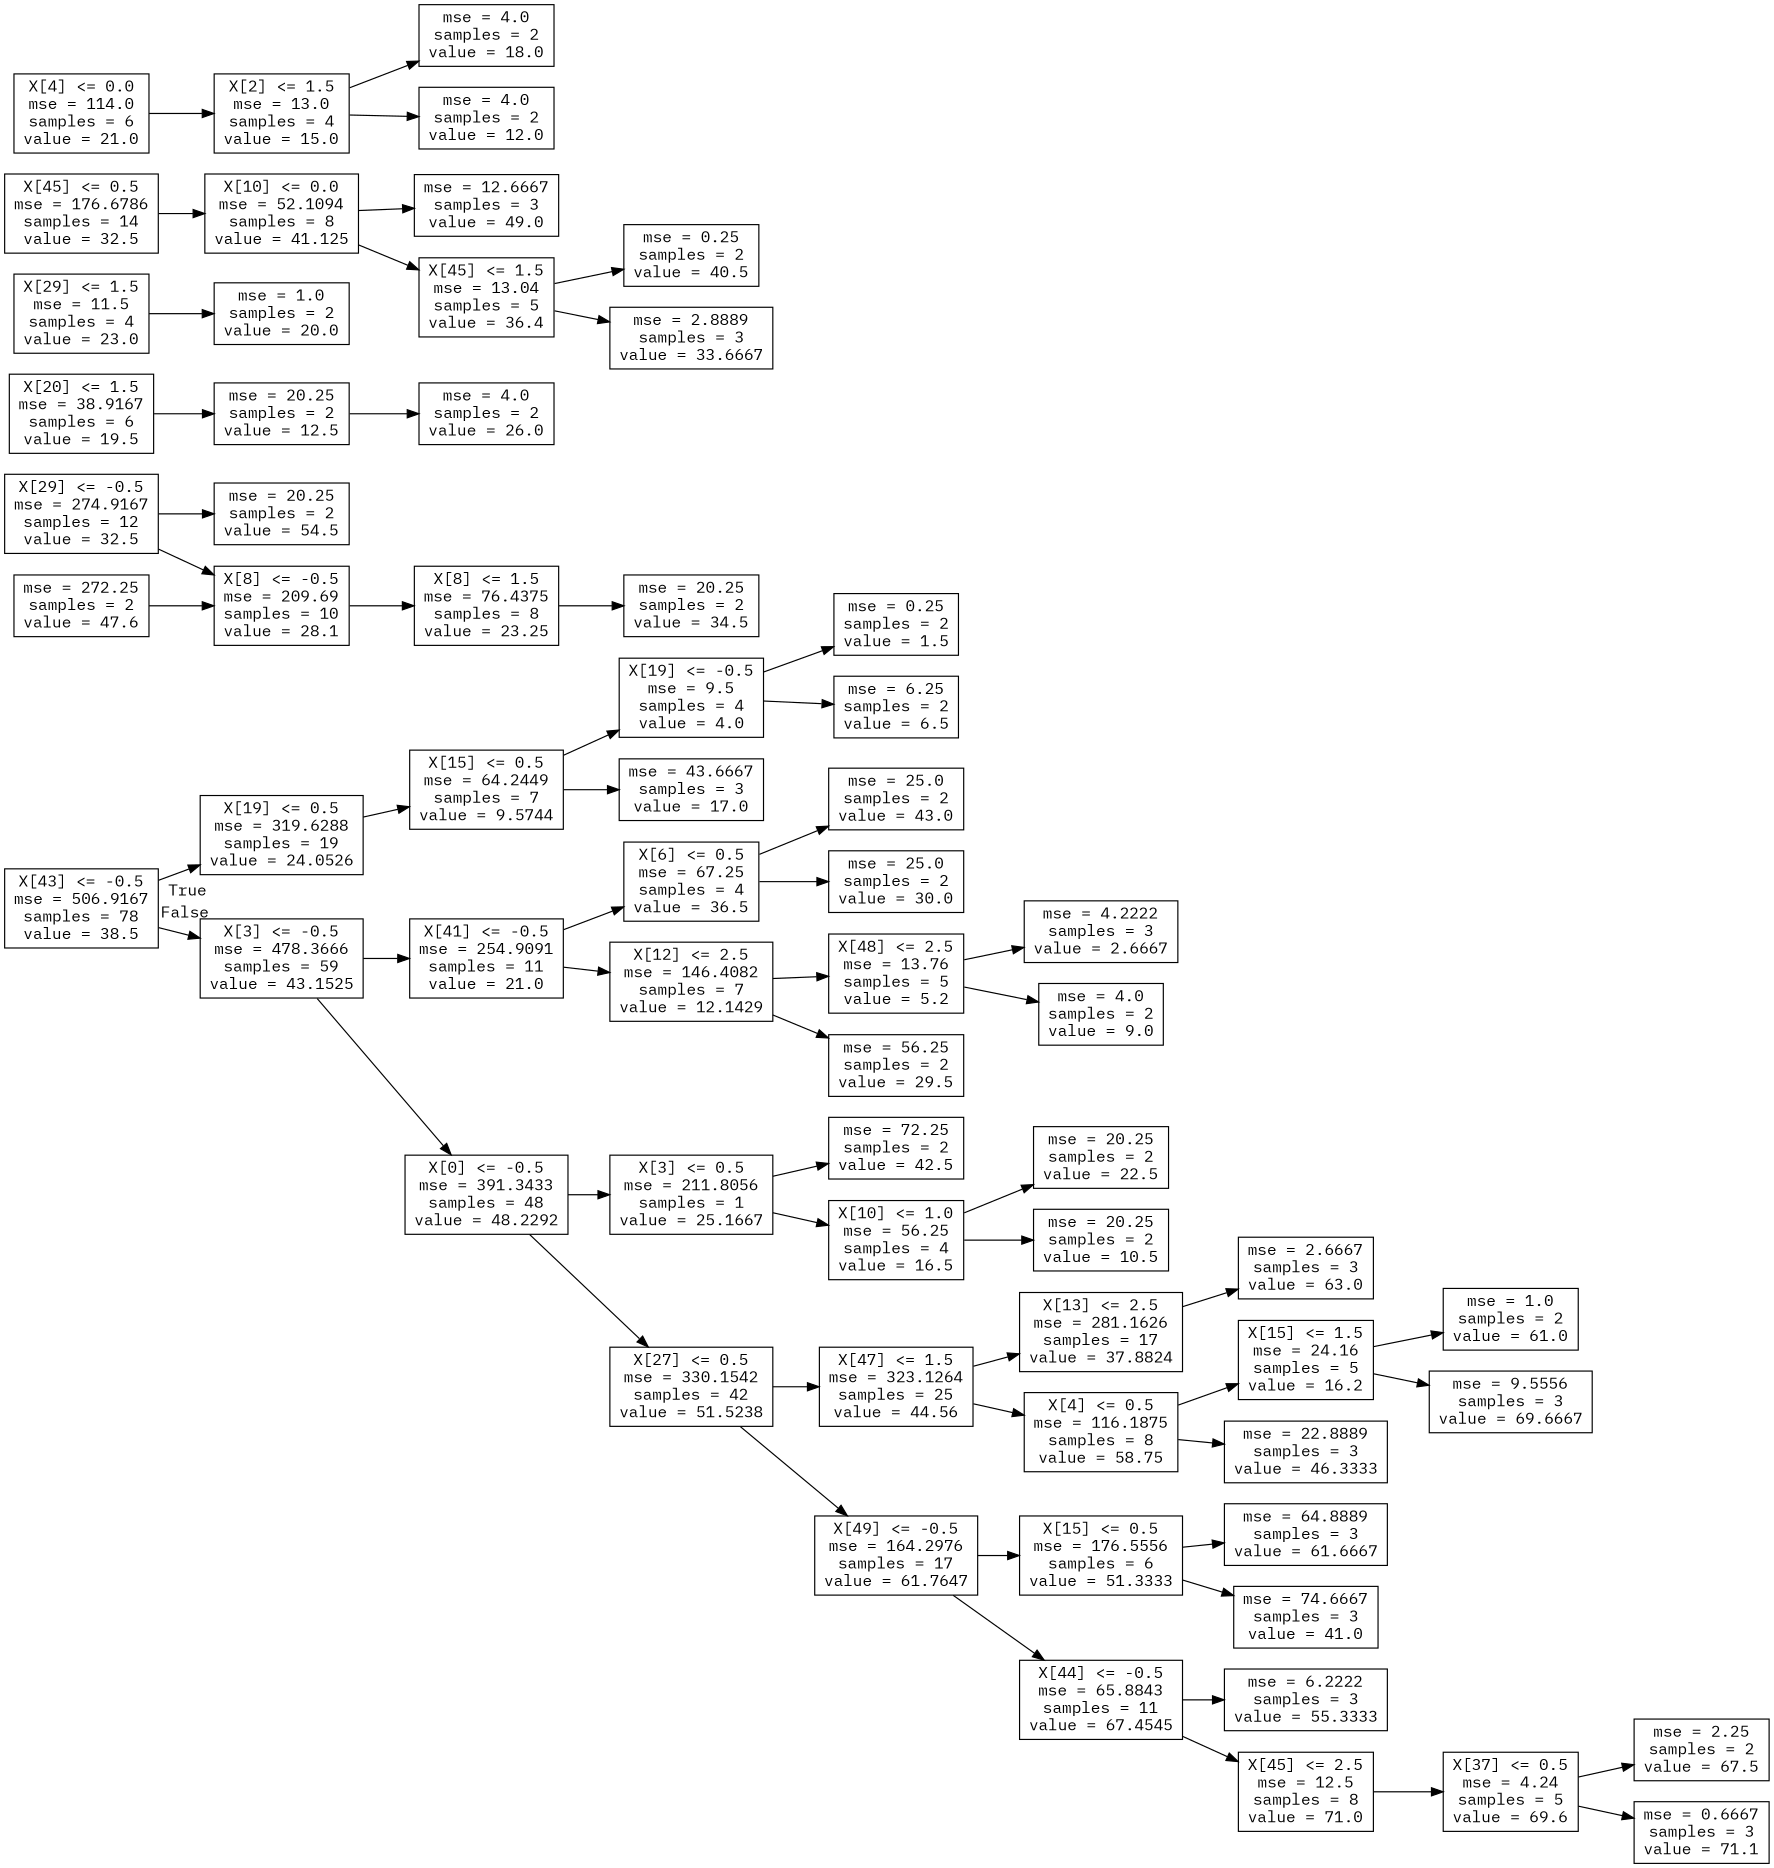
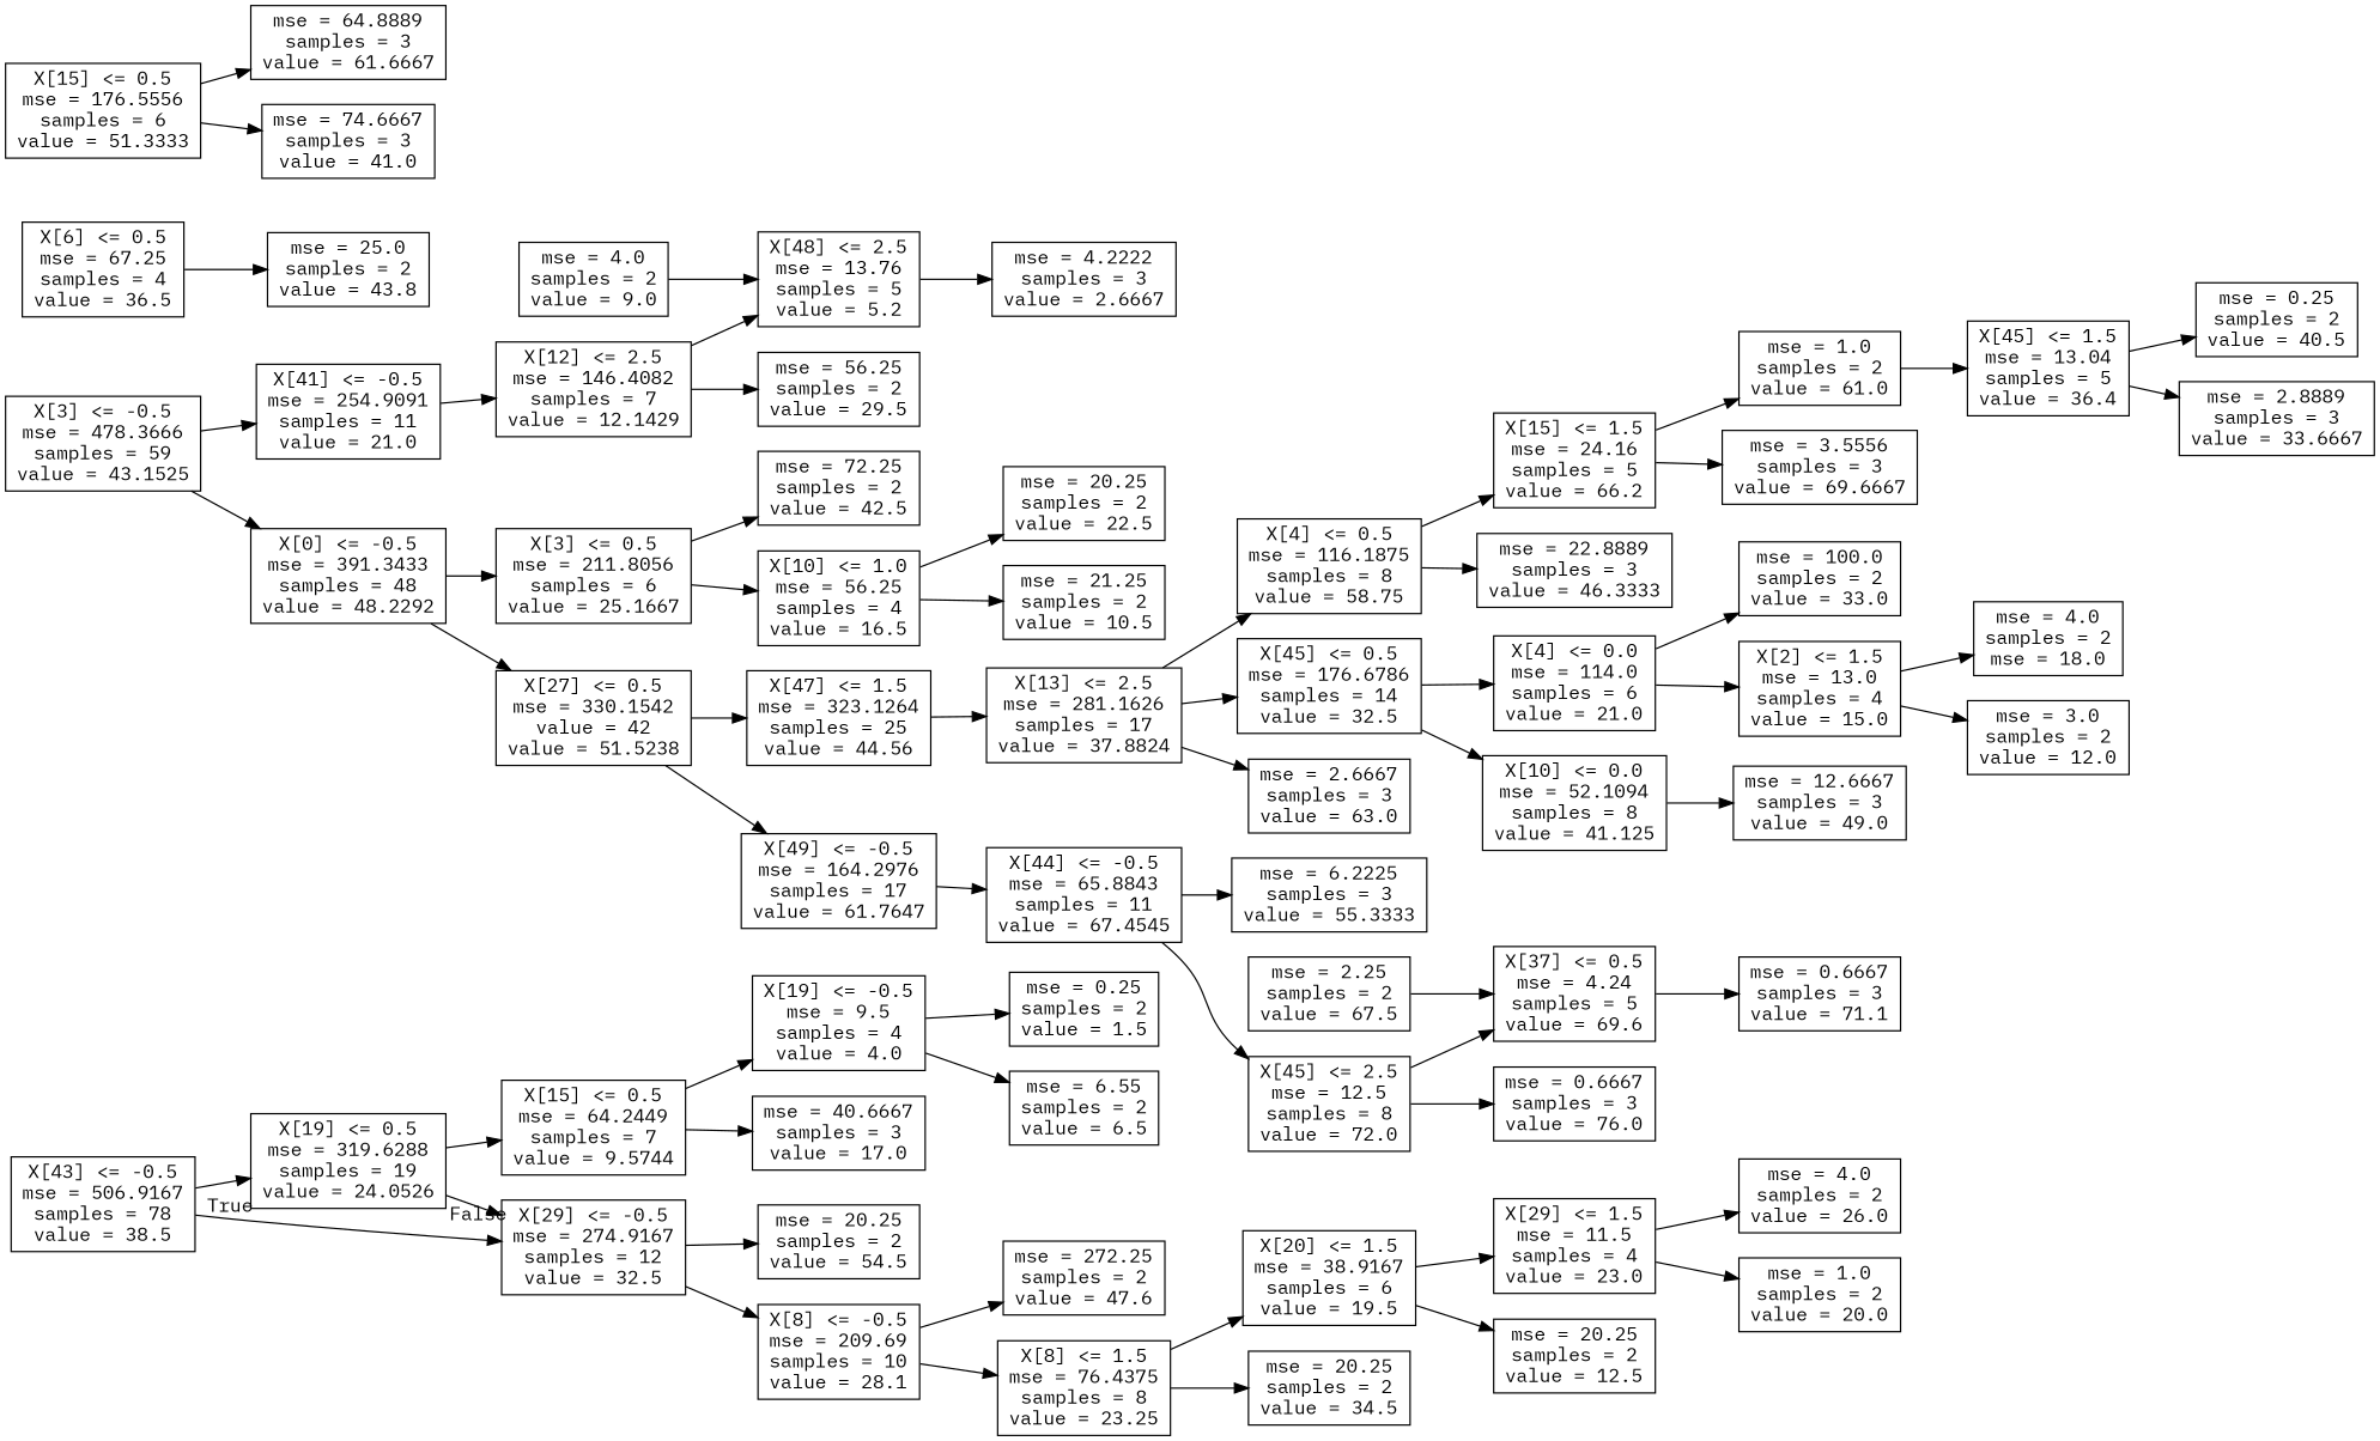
  digraph {
    fontname="IBM Plex Mono"
    rankdir=LR
    node [fontname="IBM Plex Mono" shape=box]
    edge [fontname="IBM Plex Mono"]
    n1 [label="X[43] <= -0.5\nmse = 506.9167\nsamples = 78\nvalue = 38.5"]
    n2 [label="X[19] <= 0.5\nmse = 319.6288\nsamples = 19\nvalue = 24.0526"]
    n3 [label="X[3] <= -0.5\nmse = 478.3666\nsamples = 59\nvalue = 43.1525"]
    n4 [label="X[15] <= 0.5\nmse = 64.2449\nsamples = 7\nvalue = 9.5744"]
    n5 [label="X[29] <= -0.5\nmse = 274.9167\nsamples = 12\nvalue = 32.5"]
    n6 [label="X[41] <= -0.5\nmse = 254.9091\nsamples = 11\nvalue = 21.0"]
    n7 [label="X[0] <= -0.5\nmse = 391.3433\nsamples = 48\nvalue = 48.2292"]
    n8 [label="X[19] <= -0.5\nmse = 9.5\nsamples = 4\nvalue = 4.0"]
-   n9 [label="mse = 43.6667\nsamples = 3\nvalue = 17.0"]
+   n9 [label="mse = 40.6667\nsamples = 3\nvalue = 17.0"]
    n10 [label="mse = 20.25\nsamples = 2\nvalue = 54.5"]
    n11 [label="X[8] <= -0.5\nmse = 209.69\nsamples = 10\nvalue = 28.1"]
    n12 [label="mse = 0.25\nsamples = 2\nvalue = 1.5"]
-   n13 [label="mse = 6.25\nsamples = 2\nvalue = 6.5"]
+   n13 [label="mse = 6.55\nsamples = 2\nvalue = 6.5"]
    n14 [label="mse = 272.25\nsamples = 2\nvalue = 47.6"]
    n15 [label="X[8] <= 1.5\nmse = 76.4375\nsamples = 8\nvalue = 23.25"]
    n16 [label="X[20] <= 1.5\nmse = 38.9167\nsamples = 6\nvalue = 19.5"]
    n17 [label="mse = 20.25\nsamples = 2\nvalue = 34.5"]
    n18 [label="X[29] <= 1.5\nmse = 11.5\nsamples = 4\nvalue = 23.0"]
    n19 [label="mse = 20.25\nsamples = 2\nvalue = 12.5"]
    n20 [label="mse = 4.0\nsamples = 2\nvalue = 26.0"]
    n21 [label="mse = 1.0\nsamples = 2\nvalue = 20.0"]
    n22 [label="X[6] <= 0.5\nmse = 67.25\nsamples = 4\nvalue = 36.5"]
    n23 [label="X[12] <= 2.5\nmse = 146.4082\nsamples = 7\nvalue = 12.1429"]
-   n24 [label="X[3] <= 0.5\nmse = 211.8056\nsamples = 1\nvalue = 25.1667"]
-   n25 [label="X[27] <= 0.5\nmse = 330.1542\nsamples = 42\nvalue = 51.5238"]
-   n26 [label="mse = 25.0\nsamples = 2\nvalue = 43.0"]
-   n27 [label="mse = 25.0\nsamples = 2\nvalue = 30.0"]
+   n24 [label="X[3] <= 0.5\nmse = 211.8056\nsamples = 6\nvalue = 25.1667"]
+   n25 [label="X[27] <= 0.5\nmse = 330.1542\nvalue = 42\nvalue = 51.5238"]
+   n26 [label="mse = 25.0\nsamples = 2\nvalue = 43.8"]
    n28 [label="X[48] <= 2.5\nmse = 13.76\nsamples = 5\nvalue = 5.2"]
    n29 [label="mse = 56.25\nsamples = 2\nvalue = 29.5"]
    n30 [label="mse = 4.2222\nsamples = 3\nvalue = 2.6667"]
    n31 [label="mse = 4.0\nsamples = 2\nvalue = 9.0"]
    n32 [label="mse = 72.25\nsamples = 2\nvalue = 42.5"]
    n33 [label="X[10] <= 1.0\nmse = 56.25\nsamples = 4\nvalue = 16.5"]
    n34 [label="X[47] <= 1.5\nmse = 323.1264\nsamples = 25\nvalue = 44.56"]
    n35 [label="X[49] <= -0.5\nmse = 164.2976\nsamples = 17\nvalue = 61.7647"]
    n36 [label="mse = 20.25\nsamples = 2\nvalue = 22.5"]
-   n37 [label="mse = 20.25\nsamples = 2\nvalue = 10.5"]
+   n37 [label="mse = 21.25\nsamples = 2\nvalue = 10.5"]
    n38 [label="X[13] <= 2.5\nmse = 281.1626\nsamples = 17\nvalue = 37.8824"]
    n39 [label="X[4] <= 0.5\nmse = 116.1875\nsamples = 8\nvalue = 58.75"]
    n40 [label="X[15] <= 0.5\nmse = 176.5556\nsamples = 6\nvalue = 51.3333"]
    n41 [label="X[44] <= -0.5\nmse = 65.8843\nsamples = 11\nvalue = 67.4545"]
    n42 [label="X[45] <= 0.5\nmse = 176.6786\nsamples = 14\nvalue = 32.5"]
    n43 [label="mse = 2.6667\nsamples = 3\nvalue = 63.0"]
-   n44 [label="X[15] <= 1.5\nmse = 24.16\nsamples = 5\nvalue = 16.2"]
+   n44 [label="X[15] <= 1.5\nmse = 24.16\nsamples = 5\nvalue = 66.2"]
    n45 [label="mse = 22.8889\nsamples = 3\nvalue = 46.3333"]
    n46 [label="X[4] <= 0.0\nmse = 114.0\nsamples = 6\nvalue = 21.0"]
    n47 [label="X[10] <= 0.0\nmse = 52.1094\nsamples = 8\nvalue = 41.125"]
+   n48 [label="mse = 100.0\nsamples = 2\nvalue = 33.0"]
    n49 [label="X[2] <= 1.5\nmse = 13.0\nsamples = 4\nvalue = 15.0"]
    n50 [label="mse = 12.6667\nsamples = 3\nvalue = 49.0"]
    n51 [label="X[45] <= 1.5\nmse = 13.04\nsamples = 5\nvalue = 36.4"]
-   n52 [label="mse = 4.0\nsamples = 2\nvalue = 18.0"]
-   n53 [label="mse = 4.0\nsamples = 2\nvalue = 12.0"]
+   n52 [label="mse = 4.0\nsamples = 2\nmse = 18.0"]
+   n53 [label="mse = 3.0\nsamples = 2\nvalue = 12.0"]
    n54 [label="mse = 0.25\nsamples = 2\nvalue = 40.5"]
    n55 [label="mse = 2.8889\nsamples = 3\nvalue = 33.6667"]
    n56 [label="mse = 1.0\nsamples = 2\nvalue = 61.0"]
-   n57 [label="mse = 9.5556\nsamples = 3\nvalue = 69.6667"]
+   n57 [label="mse = 3.5556\nsamples = 3\nvalue = 69.6667"]
    n58 [label="mse = 64.8889\nsamples = 3\nvalue = 61.6667"]
    n59 [label="mse = 74.6667\nsamples = 3\nvalue = 41.0"]
-   n60 [label="mse = 6.2222\nsamples = 3\nvalue = 55.3333"]
-   n61 [label="X[45] <= 2.5\nmse = 12.5\nsamples = 8\nvalue = 71.0"]
+   n60 [label="mse = 6.2225\nsamples = 3\nvalue = 55.3333"]
+   n61 [label="X[45] <= 2.5\nmse = 12.5\nsamples = 8\nvalue = 72.0"]
    n62 [label="X[37] <= 0.5\nmse = 4.24\nsamples = 5\nvalue = 69.6"]
+   n63 [label="mse = 0.6667\nsamples = 3\nvalue = 76.0"]
    n64 [label="mse = 2.25\nsamples = 2\nvalue = 67.5"]
    n65 [label="mse = 0.6667\nsamples = 3\nvalue = 71.1"]
    n1 -> n2 [headlabel=True labelangle=45 labeldistance=2.5]
-   n1 -> n3 [headlabel=False labelangle=-45 labeldistance=2.5]
+   n1 -> n5 [headlabel=False labelangle=-45 labeldistance=2.5]
    n2 -> n4
+   n2 -> n5
    n3 -> n6
    n3 -> n7
    n4 -> n8
    n4 -> n9
    n5 -> n10
    n5 -> n11
-   n6 -> n22
    n6 -> n23
    n7 -> n24
    n7 -> n25
    n8 -> n12
    n8 -> n13
-   n14 -> n11
+   n11 -> n14
    n11 -> n15
+   n15 -> n16
    n15 -> n17
+   n16 -> n18
    n16 -> n19
-   n19 -> n20
+   n18 -> n20
    n18 -> n21
    n22 -> n26
-   n22 -> n27
    n23 -> n28
    n23 -> n29
    n24 -> n32
    n24 -> n33
    n25 -> n34
    n25 -> n35
    n28 -> n30
-   n28 -> n31
+   n31 -> n28
    n33 -> n36
    n33 -> n37
    n34 -> n38
-   n34 -> n39
-   n35 -> n40
+   n38 -> n39
    n35 -> n41
+   n38 -> n42
    n38 -> n43
    n39 -> n44
    n39 -> n45
    n40 -> n58
    n40 -> n59
    n41 -> n60
    n41 -> n61
+   n42 -> n46
    n42 -> n47
    n44 -> n56
    n44 -> n57
+   n46 -> n48
    n46 -> n49
    n47 -> n50
-   n47 -> n51
+   n56 -> n51
    n49 -> n52
    n49 -> n53
    n51 -> n54
    n51 -> n55
    n61 -> n62
-   n62 -> n64
+   n61 -> n63
+   n64 -> n62
    n62 -> n65
  }
